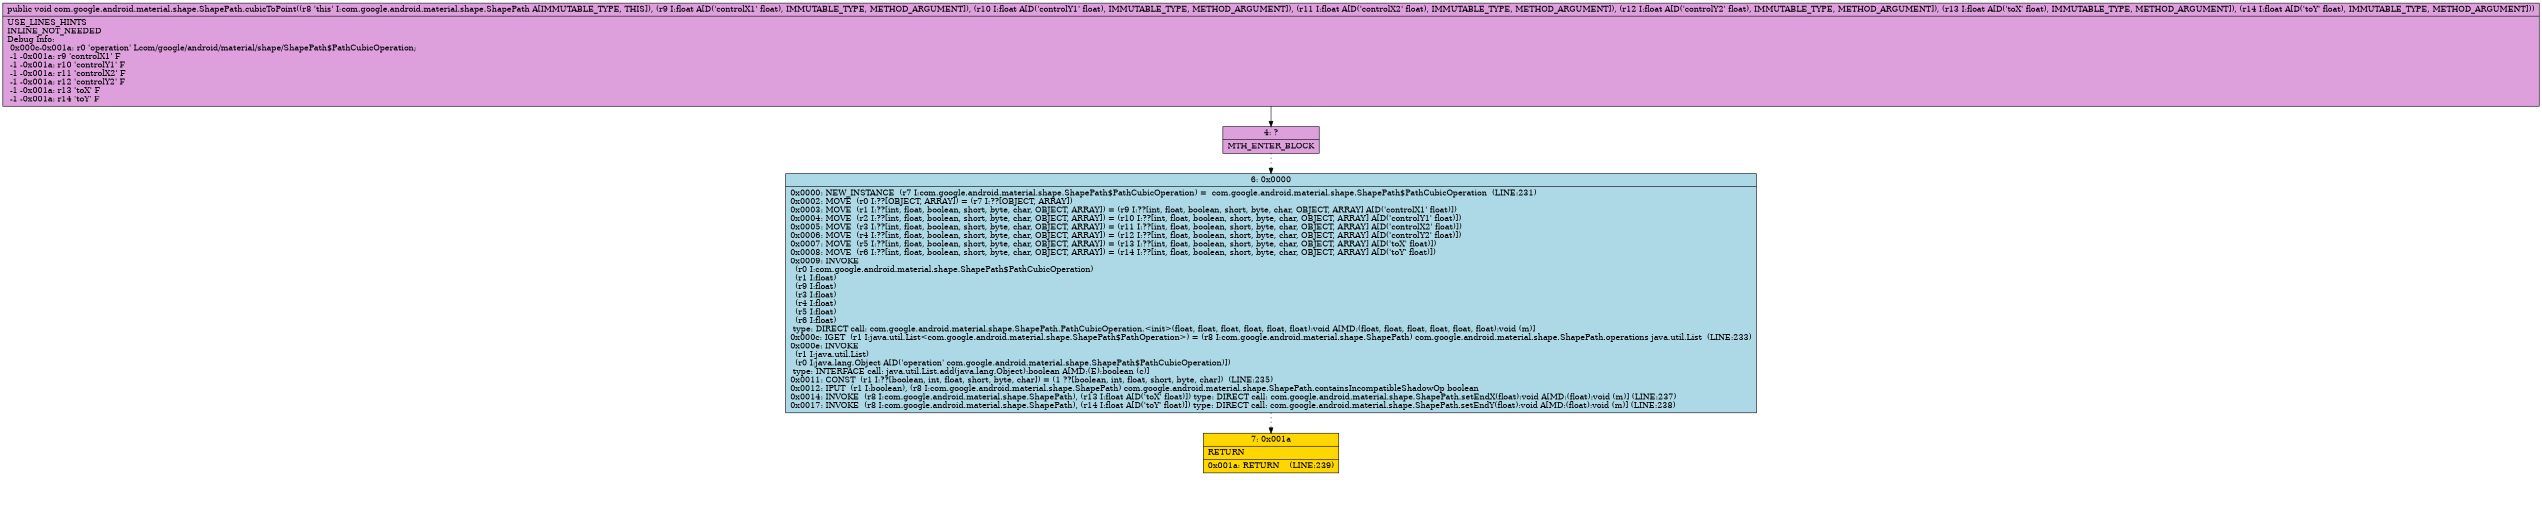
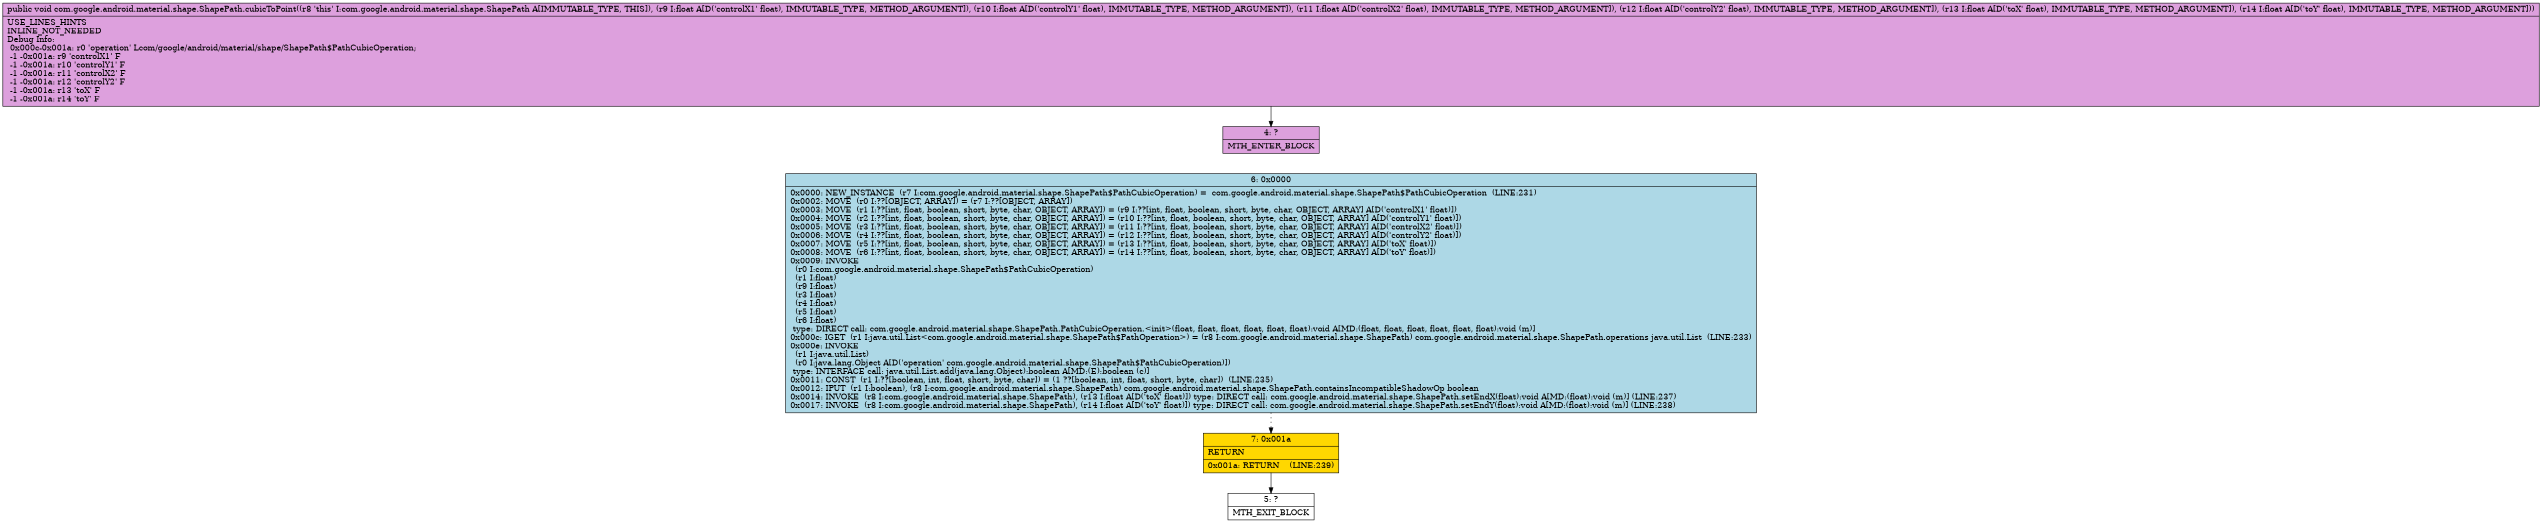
  digraph {
    node [fillcolor=plum shape=record style=filled]
    edge [style=dotted]
    n1 [label="{4\:\ ?|MTH_ENTER_BLOCK\l}"]
    n2 [fillcolor=lightblue label="{6\:\ 0x0000|0x0000: NEW_INSTANCE  (r7 I:com.google.android.material.shape.ShapePath$PathCubicOperation) =  com.google.android.material.shape.ShapePath$PathCubicOperation  (LINE:231)\l0x0002: MOVE  (r0 I:??[OBJECT, ARRAY]) = (r7 I:??[OBJECT, ARRAY]) \l0x0003: MOVE  (r1 I:??[int, float, boolean, short, byte, char, OBJECT, ARRAY]) = (r9 I:??[int, float, boolean, short, byte, char, OBJECT, ARRAY] A[D('controlX1' float)]) \l0x0004: MOVE  (r2 I:??[int, float, boolean, short, byte, char, OBJECT, ARRAY]) = (r10 I:??[int, float, boolean, short, byte, char, OBJECT, ARRAY] A[D('controlY1' float)]) \l0x0005: MOVE  (r3 I:??[int, float, boolean, short, byte, char, OBJECT, ARRAY]) = (r11 I:??[int, float, boolean, short, byte, char, OBJECT, ARRAY] A[D('controlX2' float)]) \l0x0006: MOVE  (r4 I:??[int, float, boolean, short, byte, char, OBJECT, ARRAY]) = (r12 I:??[int, float, boolean, short, byte, char, OBJECT, ARRAY] A[D('controlY2' float)]) \l0x0007: MOVE  (r5 I:??[int, float, boolean, short, byte, char, OBJECT, ARRAY]) = (r13 I:??[int, float, boolean, short, byte, char, OBJECT, ARRAY] A[D('toX' float)]) \l0x0008: MOVE  (r6 I:??[int, float, boolean, short, byte, char, OBJECT, ARRAY]) = (r14 I:??[int, float, boolean, short, byte, char, OBJECT, ARRAY] A[D('toY' float)]) \l0x0009: INVOKE  \l  (r0 I:com.google.android.material.shape.ShapePath$PathCubicOperation)\l  (r1 I:float)\l  (r9 I:float)\l  (r3 I:float)\l  (r4 I:float)\l  (r5 I:float)\l  (r6 I:float)\l type: DIRECT call: com.google.android.material.shape.ShapePath.PathCubicOperation.\<init\>(float, float, float, float, float, float):void A[MD:(float, float, float, float, float, float):void (m)]\l0x000c: IGET  (r1 I:java.util.List\<com.google.android.material.shape.ShapePath$PathOperation\>) = (r8 I:com.google.android.material.shape.ShapePath) com.google.android.material.shape.ShapePath.operations java.util.List  (LINE:233)\l0x000e: INVOKE  \l  (r1 I:java.util.List)\l  (r0 I:java.lang.Object A[D('operation' com.google.android.material.shape.ShapePath$PathCubicOperation)])\l type: INTERFACE call: java.util.List.add(java.lang.Object):boolean A[MD:(E):boolean (c)]\l0x0011: CONST  (r1 I:??[boolean, int, float, short, byte, char]) = (1 ??[boolean, int, float, short, byte, char])  (LINE:235)\l0x0012: IPUT  (r1 I:boolean), (r8 I:com.google.android.material.shape.ShapePath) com.google.android.material.shape.ShapePath.containsIncompatibleShadowOp boolean \l0x0014: INVOKE  (r8 I:com.google.android.material.shape.ShapePath), (r13 I:float A[D('toX' float)]) type: DIRECT call: com.google.android.material.shape.ShapePath.setEndX(float):void A[MD:(float):void (m)] (LINE:237)\l0x0017: INVOKE  (r8 I:com.google.android.material.shape.ShapePath), (r14 I:float A[D('toY' float)]) type: DIRECT call: com.google.android.material.shape.ShapePath.setEndY(float):void A[MD:(float):void (m)] (LINE:238)\l}"]
    n3 [fillcolor=gold label="{7\:\ 0x001a|RETURN\l|0x001a: RETURN    (LINE:239)\l}"]
+   n4 [fillcolor=white label="{5\:\ ?|MTH_EXIT_BLOCK\l}"]
    n5 [label="{public void com.google.android.material.shape.ShapePath.cubicToPoint((r8 'this' I:com.google.android.material.shape.ShapePath A[IMMUTABLE_TYPE, THIS]), (r9 I:float A[D('controlX1' float), IMMUTABLE_TYPE, METHOD_ARGUMENT]), (r10 I:float A[D('controlY1' float), IMMUTABLE_TYPE, METHOD_ARGUMENT]), (r11 I:float A[D('controlX2' float), IMMUTABLE_TYPE, METHOD_ARGUMENT]), (r12 I:float A[D('controlY2' float), IMMUTABLE_TYPE, METHOD_ARGUMENT]), (r13 I:float A[D('toX' float), IMMUTABLE_TYPE, METHOD_ARGUMENT]), (r14 I:float A[D('toY' float), IMMUTABLE_TYPE, METHOD_ARGUMENT]))  | USE_LINES_HINTS\lINLINE_NOT_NEEDED\lDebug Info:\l  0x000c\-0x001a: r0 'operation' Lcom\/google\/android\/material\/shape\/ShapePath$PathCubicOperation;\l  \-1 \-0x001a: r9 'controlX1' F\l  \-1 \-0x001a: r10 'controlY1' F\l  \-1 \-0x001a: r11 'controlX2' F\l  \-1 \-0x001a: r12 'controlY2' F\l  \-1 \-0x001a: r13 'toX' F\l  \-1 \-0x001a: r14 'toY' F\l}"]
-   n1 -> n2
    n2 -> n3
+   n3 -> n4 [style=solid]
    n5 -> n1 [style=solid]
  }
